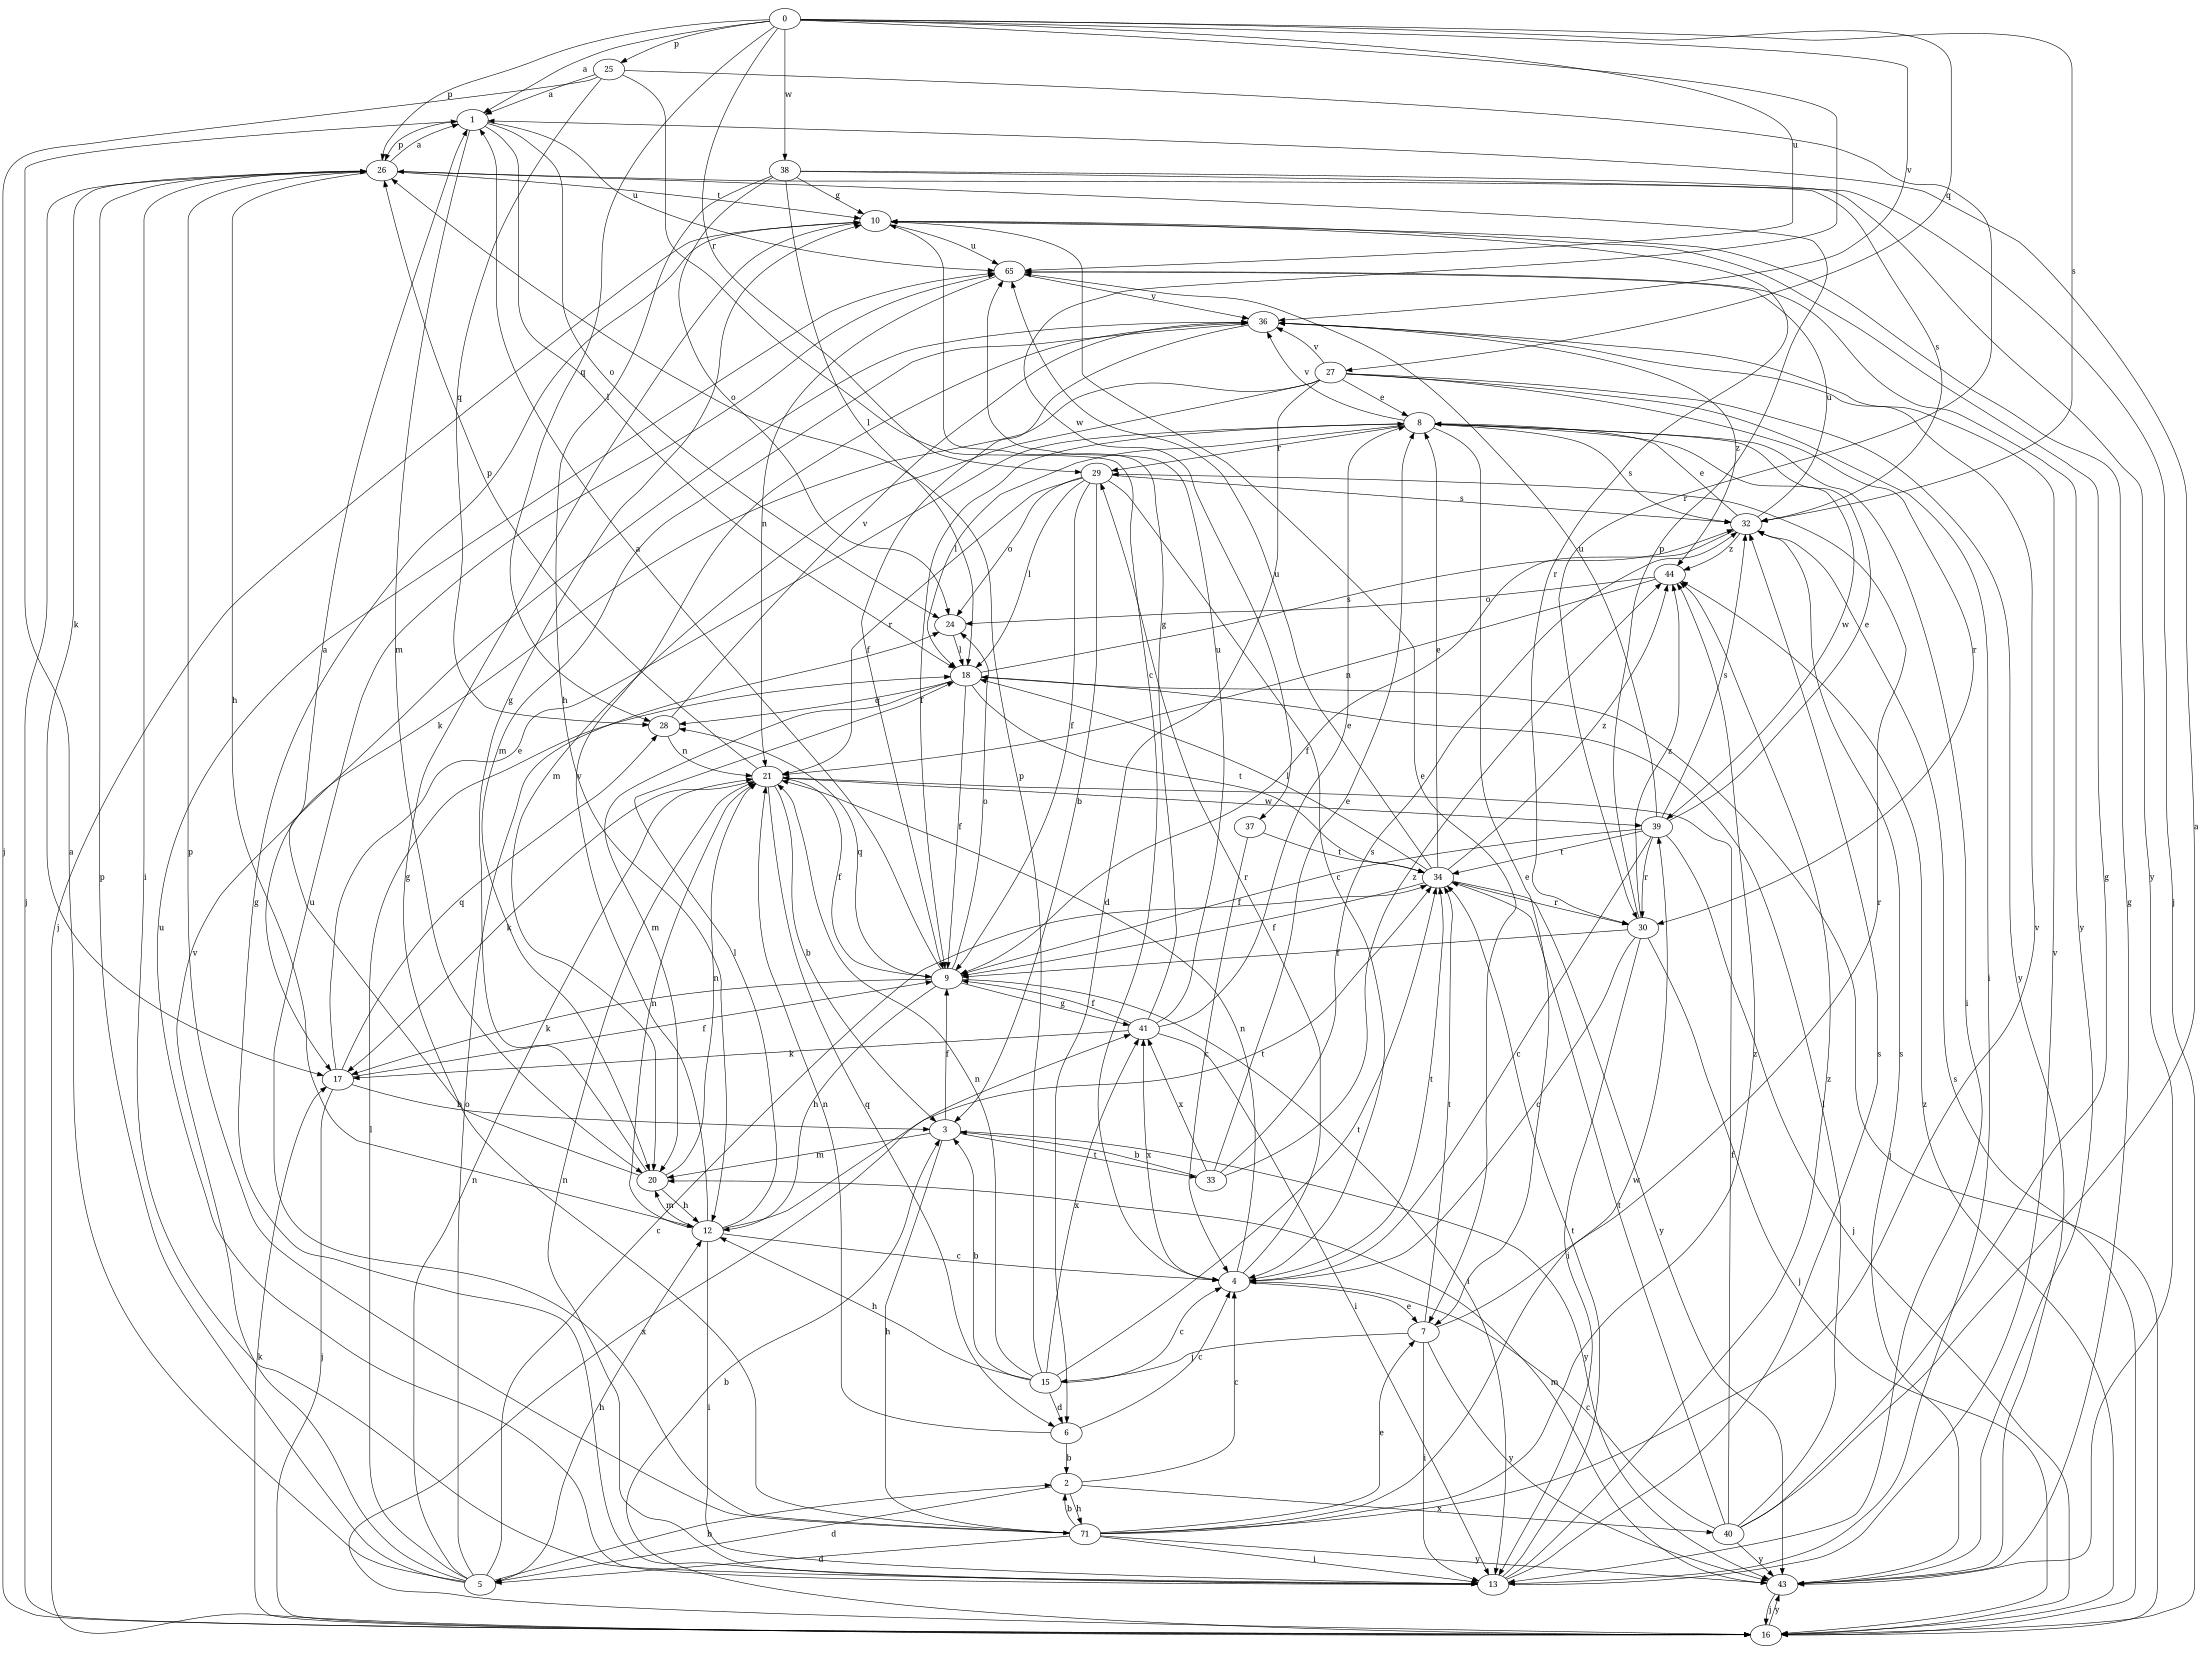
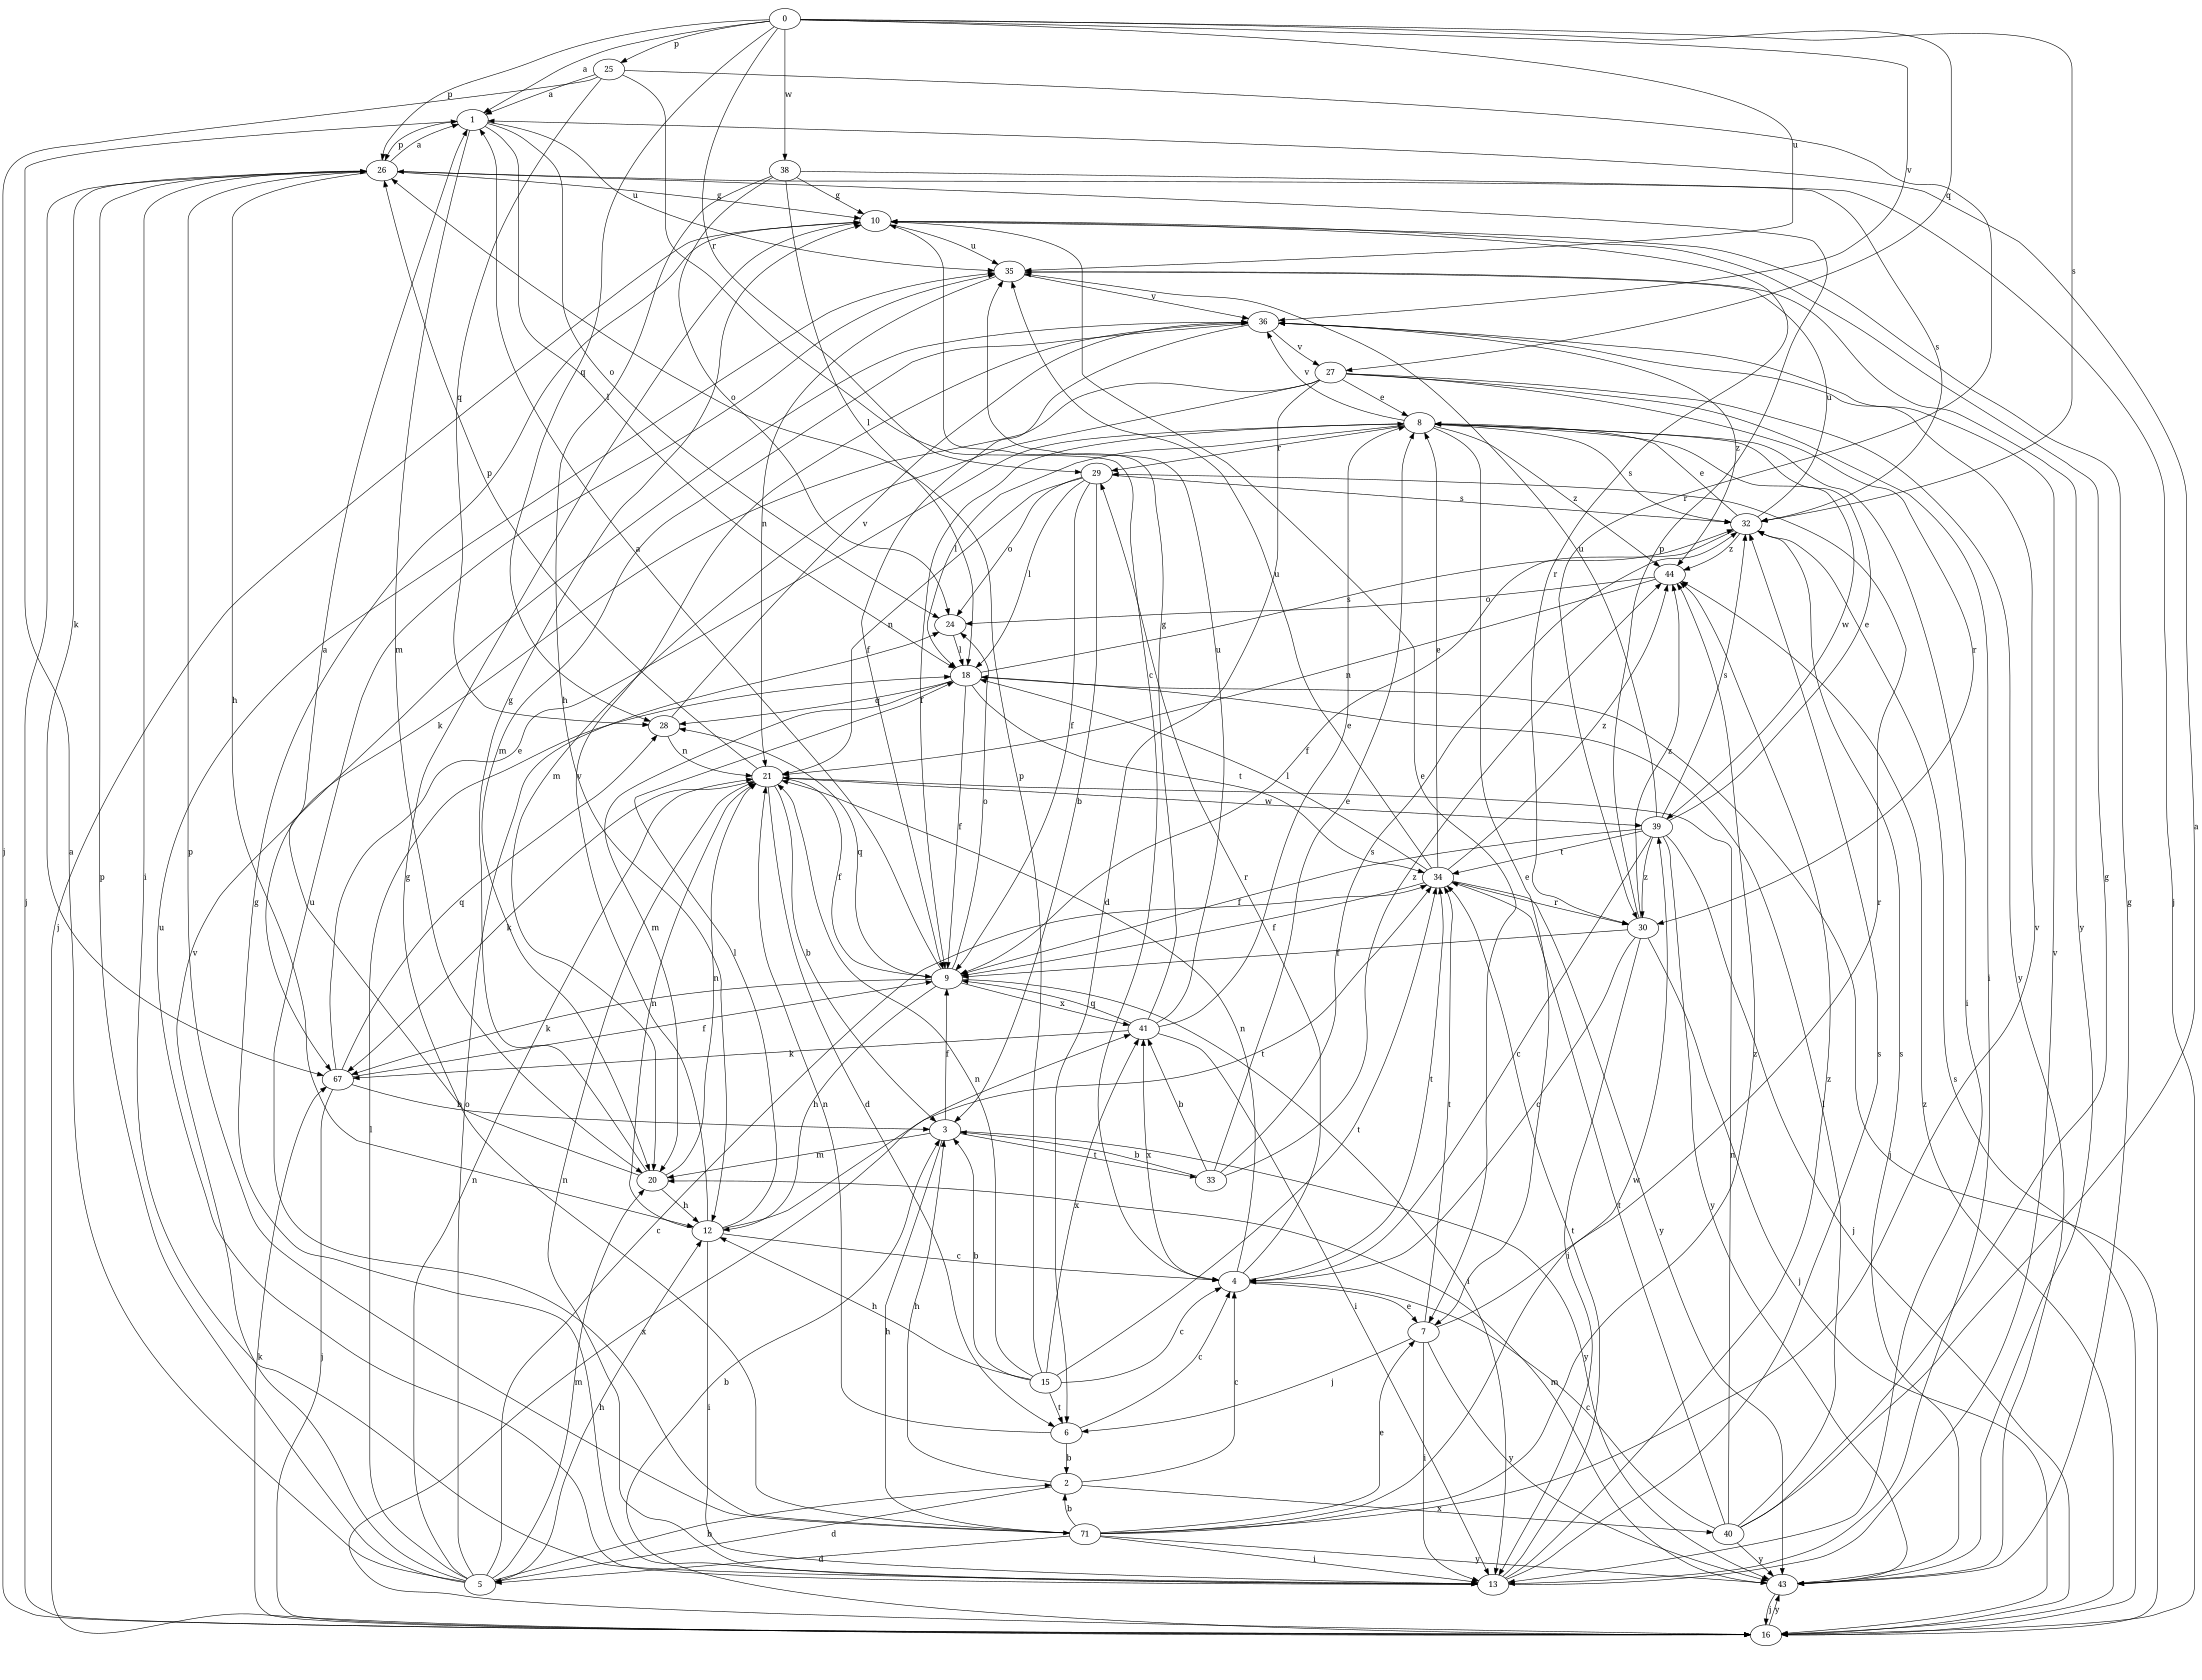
  strict digraph {
    fontname="Noto Serif"
    node [fontname="Noto Serif"]
    edge [fontname="Noto Serif"]
    0
    1
    25
    26
    27
    28
    29
    32
-   35 [label=65]
+   35
    36
-   37
    38
    18
    20
    24
    4
    16
    30
    12
    13
-   17
+   17 [label=67]
    10
    43
    6
    8
    21
    3
    9
    44
    34
    2
    5
    n33 [label=71]
    40
    7
    41
    39
    33
    15
    0 -> 1 [label=a]
    0 -> 25 [label=p]
    0 -> 26 [label=p]
    0 -> 27 [label=q]
    0 -> 28 [label=q]
    0 -> 29 [label=r]
    0 -> 32 [label=s]
    0 -> 35 [label=u]
    0 -> 36 [label=v]
-   0 -> 37 [label=w]
    0 -> 38 [label=w]
    1 -> 26 [label=p]
    1 -> 35 [label=u]
    1 -> 18 [label=l]
    1 -> 20 [label=m]
    1 -> 24 [label=o]
    25 -> 1 [label=a]
    25 -> 28 [label=q]
    25 -> 4 [label=c]
    25 -> 16 [label=j]
    25 -> 30 [label=r]
    26 -> 1 [label=a]
    26 -> 32 [label=s]
    26 -> 16 [label=j]
    26 -> 12 [label=h]
    26 -> 13 [label=i]
    26 -> 17 [label=k]
-   26 -> 10 [label=t]
-   27 -> 36 [label=v]
+   26 -> 10 [label=g]
+   36 -> 27 [label=v]
    27 -> 20 [label=m]
    27 -> 30 [label=r]
    27 -> 13 [label=i]
    27 -> 17 [label=k]
    27 -> 43 [label=y]
    27 -> 6 [label=d]
    27 -> 8 [label=e]
    28 -> 36 [label=v]
    28 -> 21 [label=n]
    29 -> 32 [label=s]
    29 -> 18 [label=l]
    29 -> 24 [label=o]
-   29 -> 4 [label=c]
-   29 -> 21 [label=r]
+   29 -> 21 [label=n]
    29 -> 3 [label=b]
    29 -> 9 [label=f]
    32 -> 35 [label=u]
    32 -> 8 [label=e]
    32 -> 9 [label=f]
    32 -> 44 [label=z]
    35 -> 36 [label=v]
    35 -> 43 [label=y]
    35 -> 21 [label=n]
    36 -> 20 [label=m]
    36 -> 9 [label=f]
    36 -> 44 [label=z]
-   37 -> 4 [label=c]
-   37 -> 34 [label=t]
    38 -> 18 [label=l]
    38 -> 24 [label=o]
    38 -> 16 [label=j]
    38 -> 12 [label=h]
    38 -> 10 [label=g]
-   38 -> 43 [label=y]
+   39 -> 43 [label=y]
    18 -> 28 [label=q]
    18 -> 32 [label=s]
    18 -> 20 [label=m]
    18 -> 16 [label=j]
    18 -> 9 [label=f]
    18 -> 34 [label=t]
    20 -> 1 [label=a]
    20 -> 12 [label=h]
    20 -> 10 [label=g]
    20 -> 21 [label=n]
    24 -> 18 [label=l]
    4 -> 29 [label=r]
    4 -> 21 [label=n]
    4 -> 34 [label=t]
    4 -> 7 [label=e]
    4 -> 41 [label=x]
    16 -> 32 [label=s]
    16 -> 17 [label=k]
    16 -> 43 [label=y]
    16 -> 3 [label=b]
    16 -> 44 [label=z]
    16 -> 41 [label=x]
    30 -> 26 [label=p]
    30 -> 4 [label=c]
    30 -> 16 [label=j]
    30 -> 13 [label=i]
    30 -> 9 [label=f]
    30 -> 44 [label=z]
    12 -> 36 [label=v]
    12 -> 18 [label=l]
-   12 -> 20 [label=m]
+   5 -> 20 [label=m]
    12 -> 4 [label=c]
    12 -> 13 [label=i]
    12 -> 21 [label=n]
    12 -> 34 [label=t]
    13 -> 32 [label=s]
    13 -> 35 [label=u]
    13 -> 36 [label=v]
    13 -> 10 [label=g]
    13 -> 21 [label=n]
    13 -> 44 [label=z]
    13 -> 34 [label=t]
    17 -> 28 [label=q]
    17 -> 16 [label=j]
    17 -> 8 [label=e]
    17 -> 3 [label=b]
    17 -> 9 [label=f]
    10 -> 35 [label=u]
    10 -> 16 [label=j]
    10 -> 30 [label=r]
    10 -> 7 [label=e]
    43 -> 32 [label=s]
    43 -> 20 [label=m]
    43 -> 16 [label=j]
    43 -> 10 [label=g]
    6 -> 4 [label=c]
    6 -> 21 [label=n]
    6 -> 2 [label=b]
    8 -> 29 [label=r]
    8 -> 32 [label=s]
    8 -> 36 [label=v]
    8 -> 18 [label=l]
    8 -> 13 [label=i]
    8 -> 9 [label=f]
+   8 -> 44 [label=z]
    8 -> 7 [label=e]
    8 -> 39 [label=w]
    21 -> 26 [label=p]
    21 -> 17 [label=k]
-   21 -> 6 [label=q]
+   21 -> 6 [label=d]
    21 -> 3 [label=b]
    21 -> 9 [label=f]
    21 -> 39 [label=w]
    3 -> 20 [label=m]
    3 -> 43 [label=y]
    3 -> 9 [label=f]
    3 -> n33 [label=h]
    3 -> 33 [label=t]
    9 -> 1 [label=a]
    9 -> 28 [label=q]
    9 -> 24 [label=o]
    9 -> 12 [label=h]
    9 -> 13 [label=i]
    9 -> 17 [label=k]
-   9 -> 41 [label=g]
+   9 -> 41 [label=x]
    44 -> 24 [label=o]
    44 -> 21 [label=n]
    34 -> 35 [label=u]
    34 -> 18 [label=l]
    34 -> 30 [label=r]
    34 -> 43 [label=y]
    34 -> 8 [label=e]
    34 -> 9 [label=f]
    34 -> 44 [label=z]
    2 -> 4 [label=c]
    2 -> 5 [label=d]
-   2 -> n33 [label=h]
+   2 -> 3 [label=h]
    2 -> 40 [label=x]
    5 -> 1 [label=a]
    5 -> 26 [label=p]
    5 -> 36 [label=v]
    5 -> 18 [label=l]
    5 -> 24 [label=o]
    5 -> 12 [label=h]
    5 -> 21 [label=n]
    5 -> 34 [label=c]
    5 -> 2 [label=b]
    n33 -> 26 [label=p]
    n33 -> 35 [label=u]
    n33 -> 36 [label=v]
    n33 -> 13 [label=i]
    n33 -> 10 [label=g]
    n33 -> 43 [label=y]
    n33 -> 44 [label=z]
    n33 -> 2 [label=b]
    n33 -> 5 [label=d]
    n33 -> 7 [label=e]
    n33 -> 39 [label=w]
    40 -> 1 [label=a]
    40 -> 18 [label=l]
    40 -> 4 [label=c]
    40 -> 10 [label=g]
    40 -> 43 [label=y]
-   40 -> 21 [label=f]
+   40 -> 21 [label=n]
    40 -> 34 [label=t]
    7 -> 29 [label=r]
    7 -> 13 [label=i]
    7 -> 43 [label=y]
    7 -> 34 [label=t]
-   7 -> 15 [label=j]
+   7 -> 6 [label=j]
    41 -> 35 [label=u]
    41 -> 13 [label=i]
    41 -> 17 [label=k]
    41 -> 10 [label=g]
    41 -> 8 [label=e]
-   41 -> 9 [label=f]
+   41 -> 9 [label=q]
    39 -> 32 [label=s]
    39 -> 35 [label=u]
    39 -> 4 [label=c]
    39 -> 16 [label=j]
-   39 -> 30 [label=r]
+   39 -> 30 [label=z]
    39 -> 8 [label=e]
    39 -> 9 [label=f]
    39 -> 34 [label=t]
    33 -> 32 [label=s]
    33 -> 8 [label=e]
    33 -> 3 [label=b]
    33 -> 44 [label=z]
-   33 -> 41 [label=x]
+   33 -> 41 [label=b]
    15 -> 26 [label=p]
    15 -> 4 [label=c]
    15 -> 12 [label=h]
-   15 -> 6 [label=d]
+   15 -> 6 [label=t]
    15 -> 21 [label=n]
    15 -> 3 [label=b]
    15 -> 34 [label=t]
    15 -> 41 [label=x]
  }
